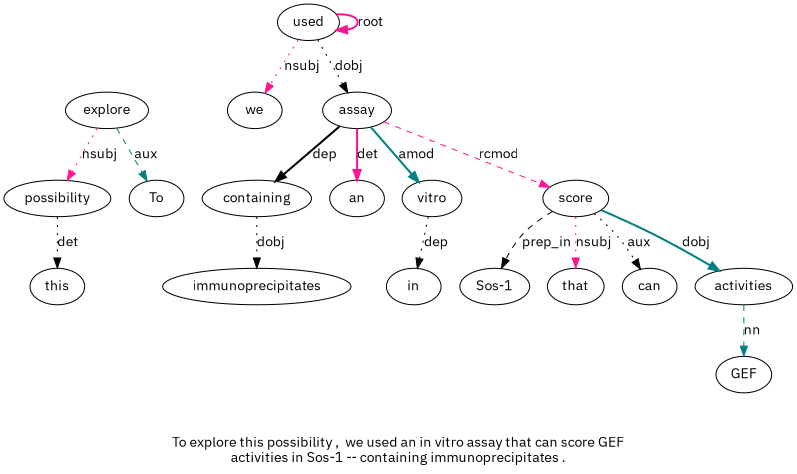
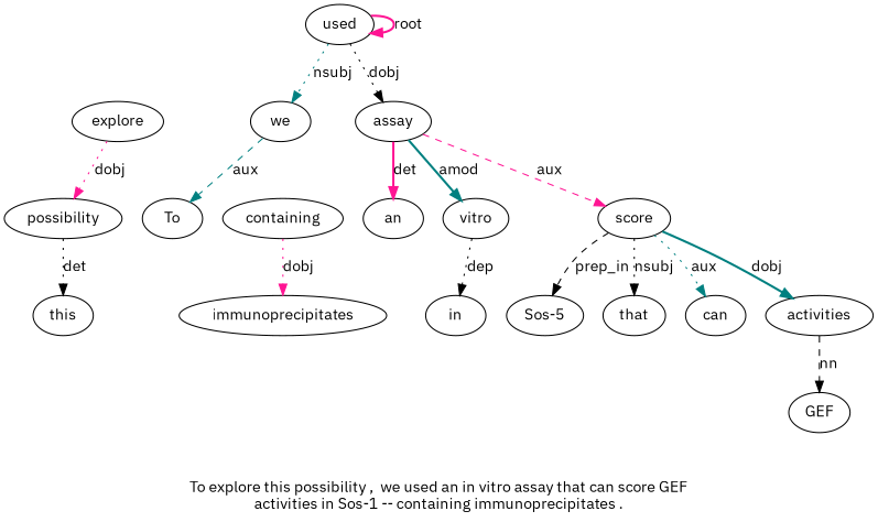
  digraph {
    fontname="IBM Plex Sans"
    label="To explore this possibility ,  we used an in vitro assay that can score GEF\nactivities in Sos-1 -- containing immunoprecipitates ."
    node [fillcolor=white fontname="IBM Plex Sans" style=filled]
    edge [color=black fontname="IBM Plex Sans" style=dotted]
    n1 [label=explore]
    n2 [label=To]
    n3 [label=possibility]
    n4 [label=this]
    n5 [label=used]
    n6 [label=we]
    n7 [label=assay]
    n8 [label=an]
    n9 [label=vitro]
    n10 [label=score]
    n11 [label=containing]
    n12 [label=in]
    n13 [label=that]
    n14 [label=can]
    n15 [label=activities]
-   n16 [label="Sos-1"]
+   n16 [label="Sos-5"]
    n17 [label=immunoprecipitates]
    n18 [label=GEF]
-   n1 -> n2 [color=teal label=aux style=dashed]
-   n1 -> n3 [color=deeppink label=nsubj]
+   n6 -> n2 [color=teal label=aux style=dashed]
+   n1 -> n3 [color=deeppink label=dobj]
    n3 -> n4 [label=det]
    n5 -> n5 [color=deeppink label=root style=bold]
-   n5 -> n6 [color=deeppink label=nsubj]
+   n5 -> n6 [color=teal label=nsubj]
    n5 -> n7 [label=dobj]
    n7 -> n8 [color=deeppink label=det style=bold]
    n7 -> n9 [color=teal label=amod style=bold]
-   n7 -> n10 [color=deeppink label=rcmod style=dashed]
-   n7 -> n11 [label=dep style=bold]
+   n7 -> n10 [color=deeppink label=aux style=dashed]
    n9 -> n12 [label=dep]
-   n10 -> n13 [color=deeppink label=nsubj]
-   n10 -> n14 [label=aux]
+   n10 -> n13 [label=nsubj]
+   n10 -> n14 [color=teal label=aux]
    n10 -> n15 [color=teal label=dobj style=bold]
    n10 -> n16 [label=prep_in style=dashed]
-   n11 -> n17 [label=dobj]
-   n15 -> n18 [color=teal label=nn style=dashed]
+   n11 -> n17 [color=deeppink label=dobj]
+   n15 -> n18 [label=nn style=dashed]
  }
